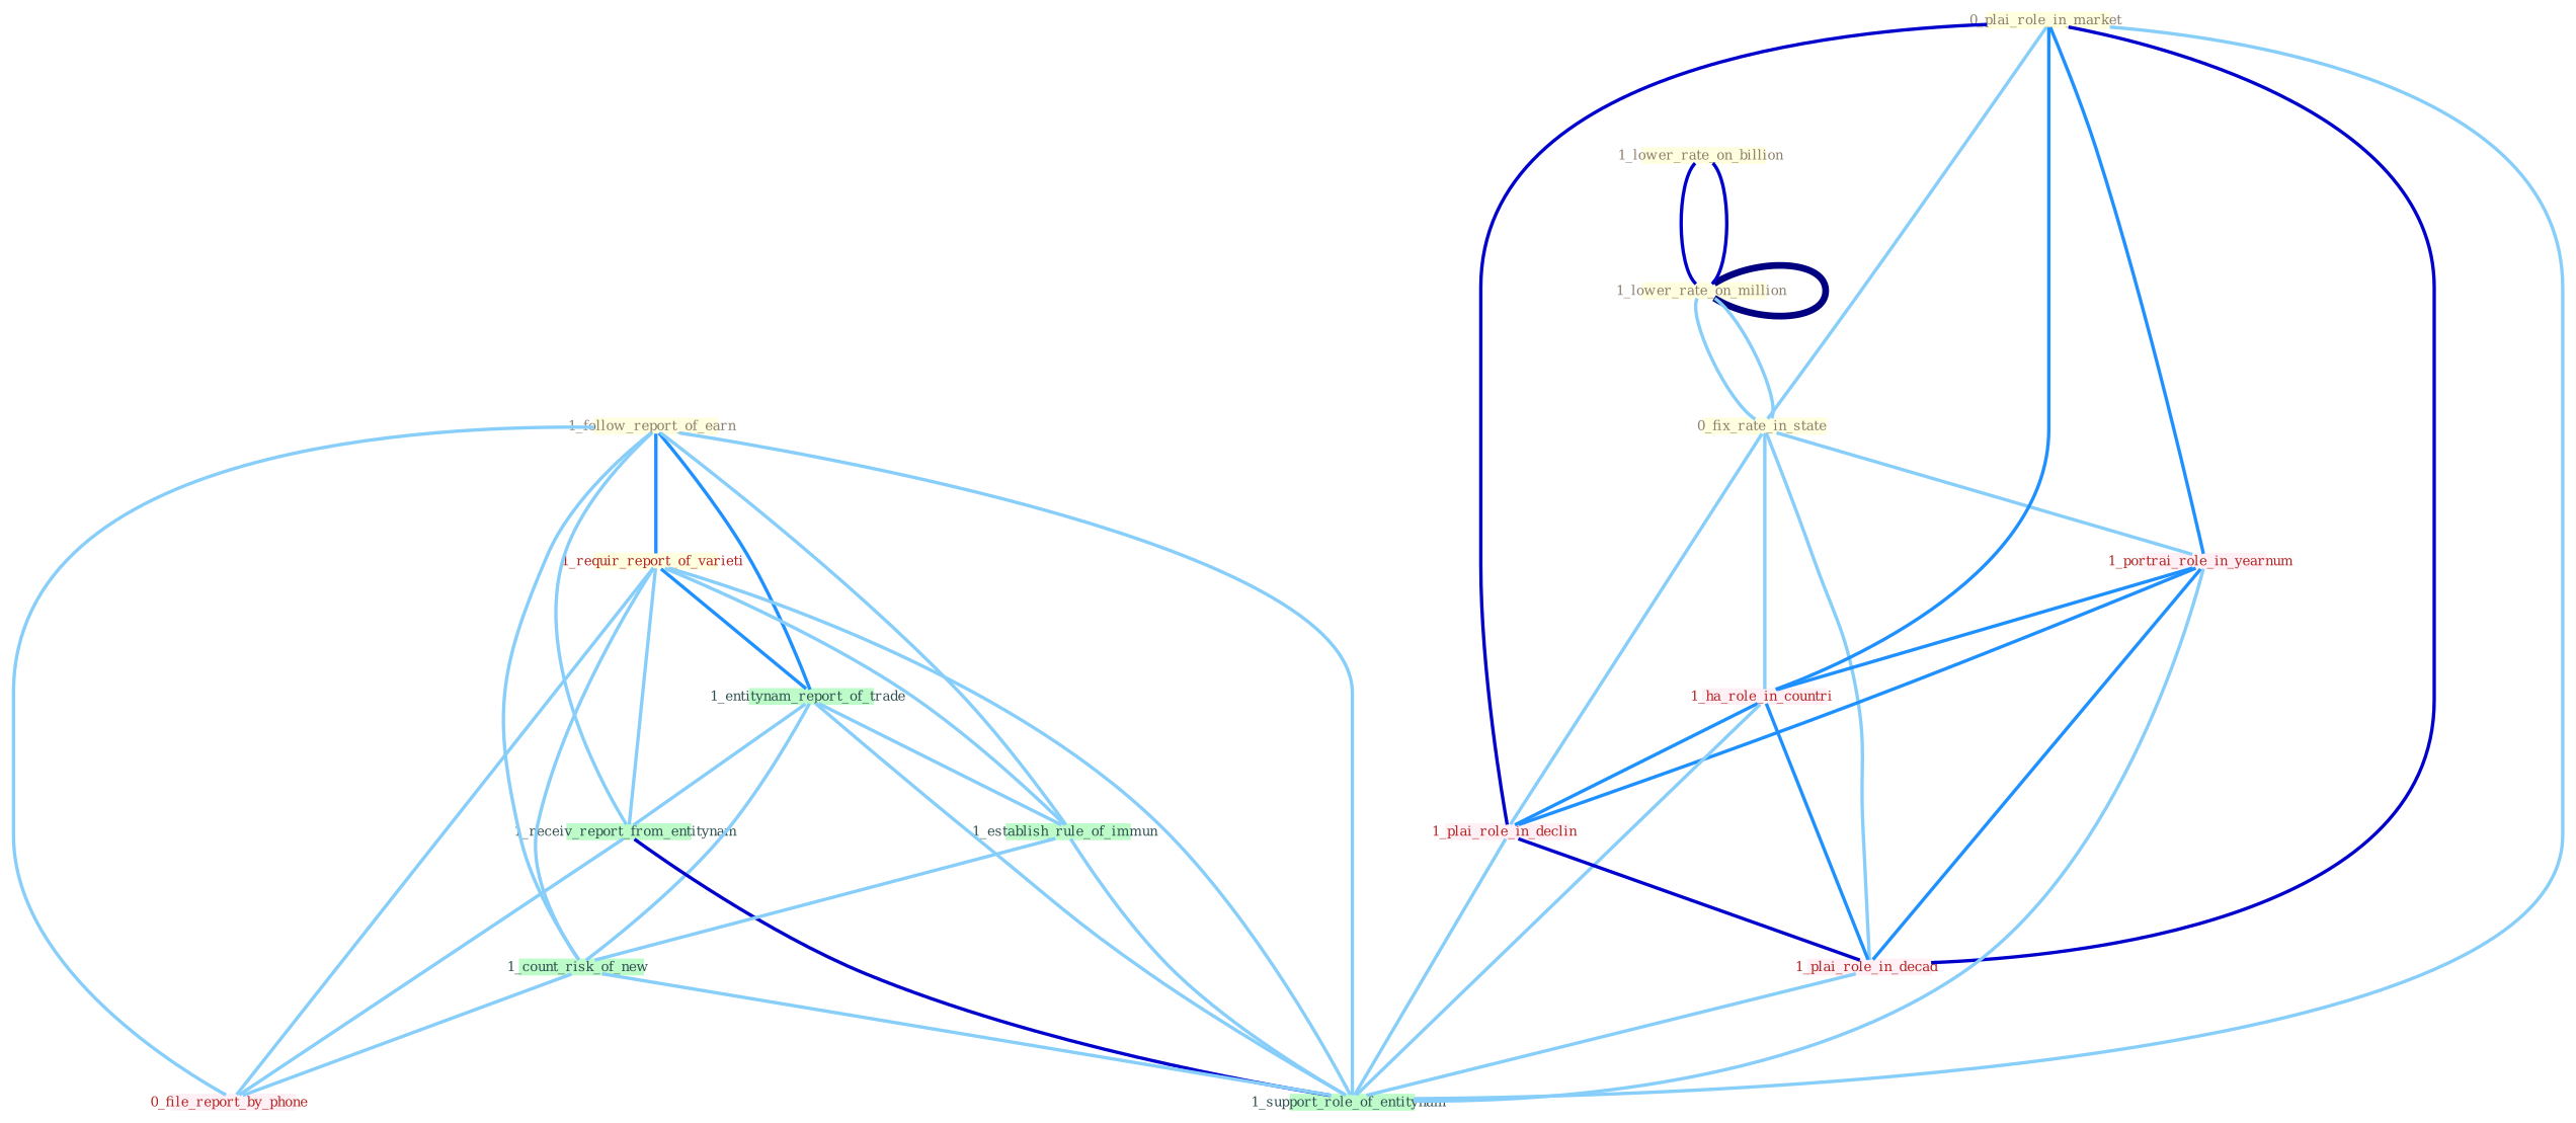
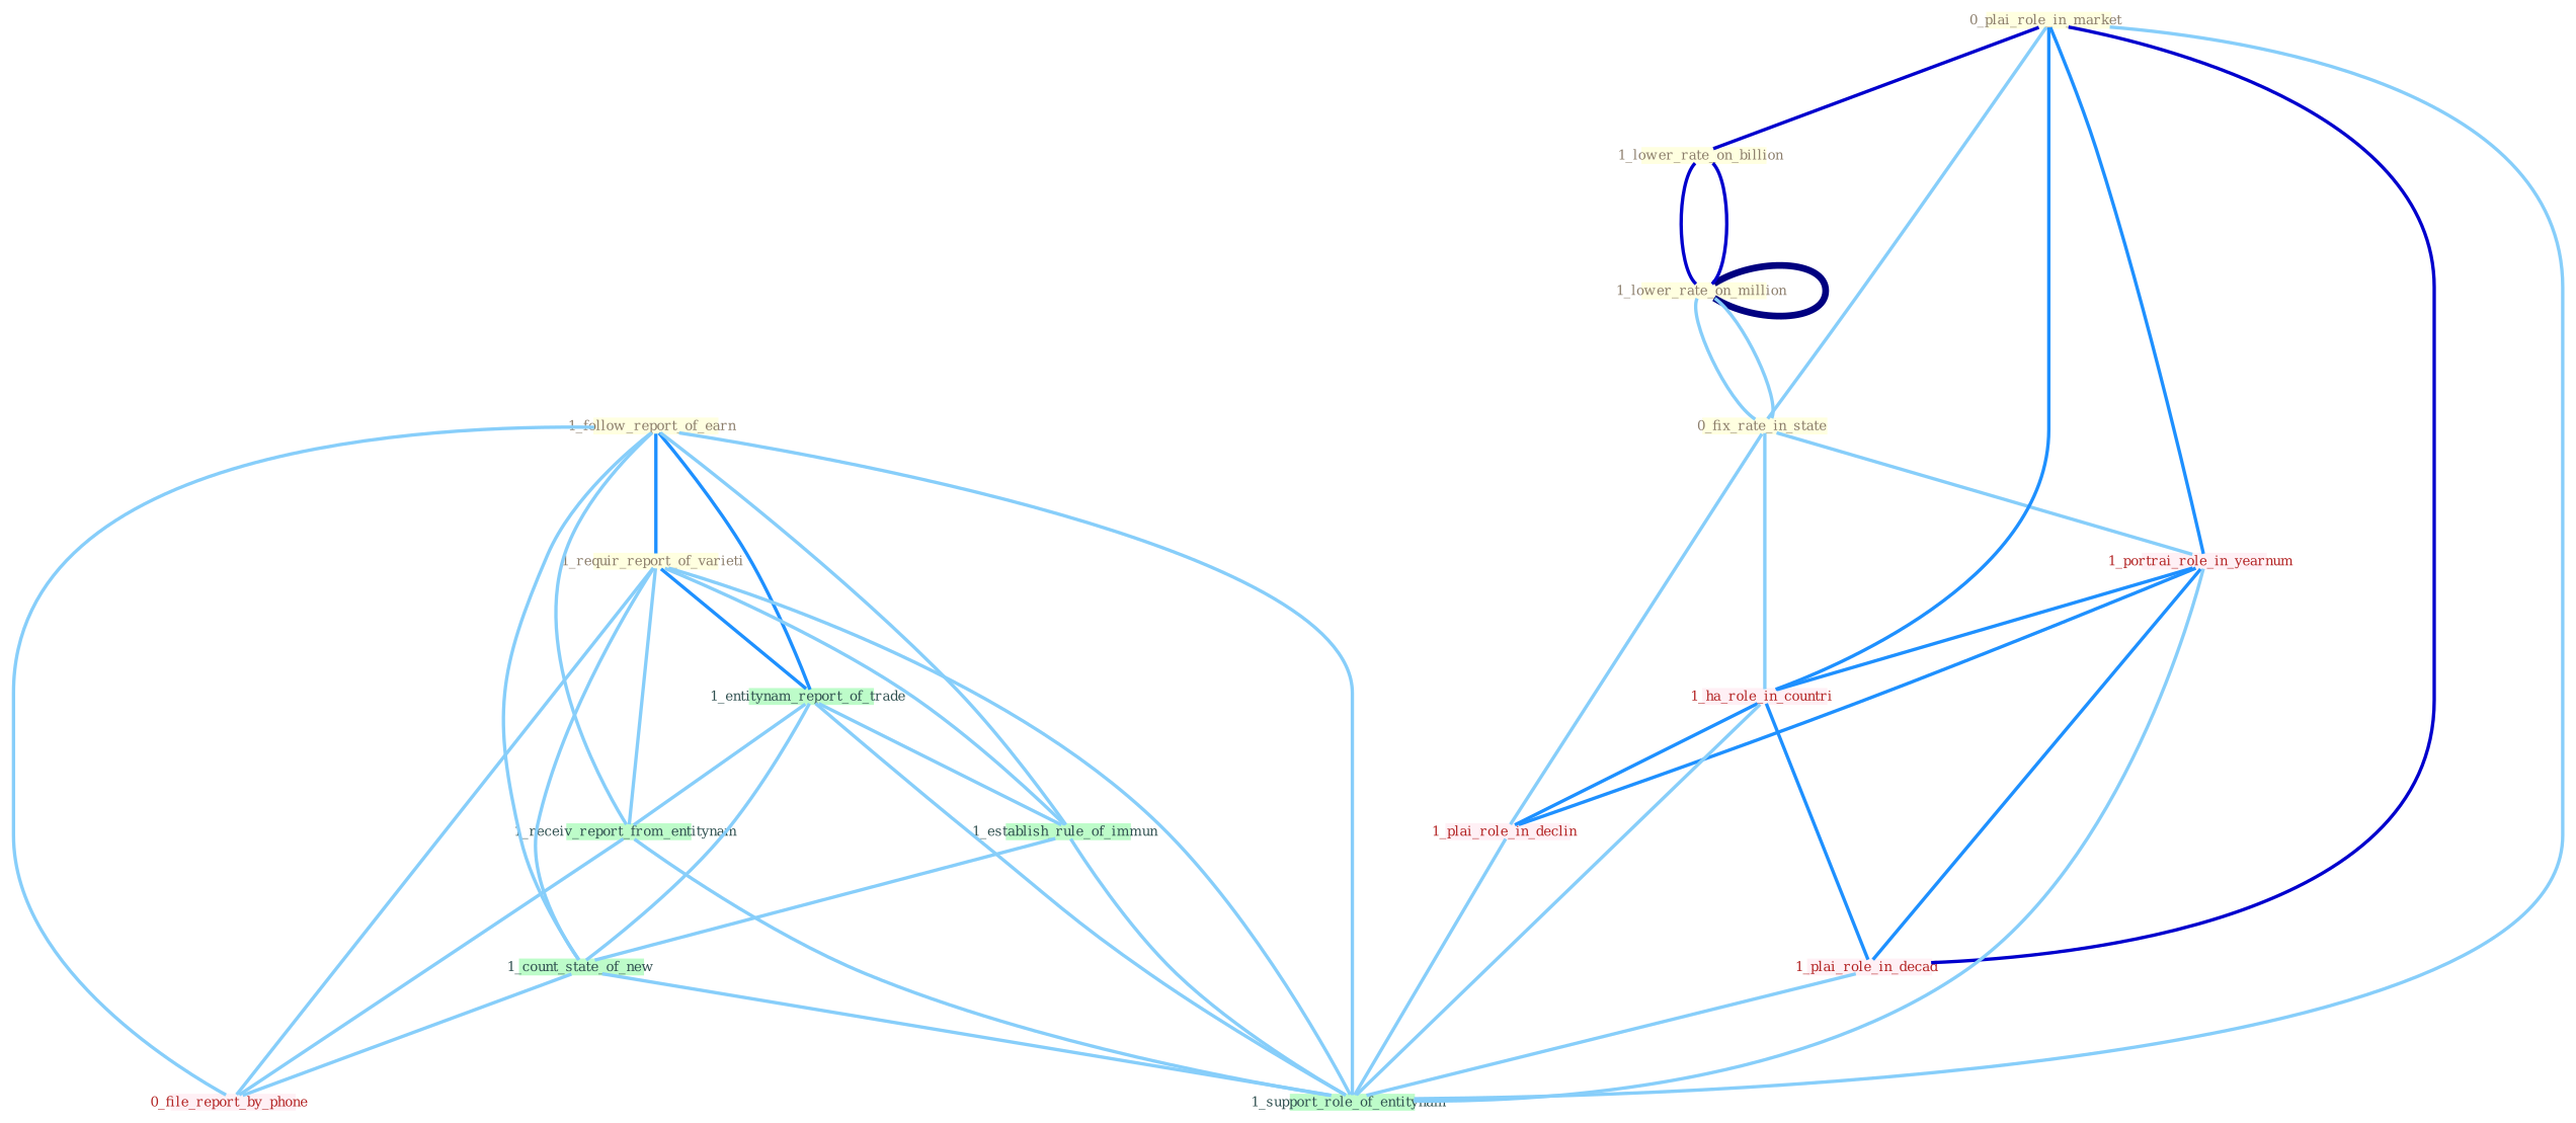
  graph {
    node [color="#ffffe0" fixedsize=true fontcolor="#8b7d6b" fontsize=4 shape=polygon style=filled]
    edge [color="#87cefa" w=1]
    "1_follow_report_of_earn " [height=.06 width=.5]
    "1_lower_rate_on_million " [height=.06 width=.5]
    "0_fix_rate_in_state " [height=.06 width=.5]
    "0_plai_role_in_market " [height=.06 width=.5]
    "1_lower_rate_on_billion " [height=.06 width=.5]
-   "1_requir_report_of_varieti " [fontcolor="#b22222" height=.06 width=.5]
+   "1_requir_report_of_varieti " [height=.06 width=.5]
    "1_portrai_role_in_yearnum " [color="#fff0f5" fontcolor="#b22222" height=.06 width=.5]
    "1_ha_role_in_countri " [color="#fff0f5" fontcolor="#b22222" height=.06 width=.5]
    "1_plai_role_in_declin " [color="#fff0f5" fontcolor="#b22222" height=.06 width=.5]
    "1_plai_role_in_decad " [color="#fff0f5" fontcolor="#b22222" height=.06 width=.5]
    "0_file_report_by_phone " [color="#fff0f5" fontcolor="#b22222" height=.06 width=.5]
    "1_entitynam_report_of_trade " [color="#BDFCC9" fontcolor="#2f4f4f" height=.06 width=.5]
    "1_receiv_report_from_entitynam " [color="#BDFCC9" fontcolor="#2f4f4f" height=.06 width=.5]
    "1_establish_rule_of_immun " [color="#BDFCC9" fontcolor="#2f4f4f" height=.06 width=.5]
-   "1_count_risk_of_new " [color="#BDFCC9" fontcolor="#2f4f4f" height=.06 width=.5]
+   "1_count_risk_of_new " [color="#BDFCC9" fontcolor="#2f4f4f" height=.06 width=.5 label="1_count_state_of_new"]
    "1_support_role_of_entitynam " [color="#BDFCC9" fontcolor="#2f4f4f" height=.06 width=.5]
    subgraph sub_1 {
      "1_follow_report_of_earn "
      "1_lower_rate_on_million "
      "0_fix_rate_in_state "
      "0_plai_role_in_market "
      "1_lower_rate_on_billion "
      "1_requir_report_of_varieti "
    }
    subgraph sub_2 {
      "1_portrai_role_in_yearnum "
      "1_ha_role_in_countri "
      "1_plai_role_in_declin "
      "1_plai_role_in_decad "
      "0_file_report_by_phone "
    }
    "1_follow_report_of_earn " -- "1_requir_report_of_varieti " [color="#1e90ff" w=2]
    "1_follow_report_of_earn " -- "0_file_report_by_phone "
    "1_follow_report_of_earn " -- "1_entitynam_report_of_trade " [color="#1e90ff" w=2]
    "1_follow_report_of_earn " -- "1_receiv_report_from_entitynam "
    "1_follow_report_of_earn " -- "1_establish_rule_of_immun "
    "1_follow_report_of_earn " -- "1_count_risk_of_new "
    "1_follow_report_of_earn " -- "1_support_role_of_entitynam "
    "1_lower_rate_on_million " -- "1_lower_rate_on_million " [color="#000080" style=bold w=4]
    "1_lower_rate_on_million " -- "0_fix_rate_in_state "
    "1_lower_rate_on_million " -- "1_lower_rate_on_billion " [color="#0000cd" w=3]
    "0_fix_rate_in_state " -- "1_lower_rate_on_million "
    "0_fix_rate_in_state " -- "0_plai_role_in_market "
    "0_fix_rate_in_state " -- "1_portrai_role_in_yearnum "
    "0_fix_rate_in_state " -- "1_ha_role_in_countri "
    "0_fix_rate_in_state " -- "1_plai_role_in_declin "
-   "0_fix_rate_in_state " -- "1_plai_role_in_decad "
    "0_plai_role_in_market " -- "1_portrai_role_in_yearnum " [color="#1e90ff" w=2]
    "0_plai_role_in_market " -- "1_ha_role_in_countri " [color="#1e90ff" w=2]
-   "0_plai_role_in_market " -- "1_plai_role_in_declin " [color="#0000cd" w=3]
+   "0_plai_role_in_market " -- "1_lower_rate_on_billion " [color="#0000cd" w=3]
    "0_plai_role_in_market " -- "1_plai_role_in_decad " [color="#0000cd" w=3]
    "0_plai_role_in_market " -- "1_support_role_of_entitynam "
    "1_lower_rate_on_billion " -- "1_lower_rate_on_million " [color="#0000cd" w=3]
    "1_requir_report_of_varieti " -- "0_file_report_by_phone "
    "1_requir_report_of_varieti " -- "1_entitynam_report_of_trade " [color="#1e90ff" w=2]
    "1_requir_report_of_varieti " -- "1_receiv_report_from_entitynam "
    "1_requir_report_of_varieti " -- "1_establish_rule_of_immun "
    "1_requir_report_of_varieti " -- "1_count_risk_of_new "
    "1_requir_report_of_varieti " -- "1_support_role_of_entitynam "
    "1_portrai_role_in_yearnum " -- "1_ha_role_in_countri " [color="#1e90ff" w=2]
    "1_portrai_role_in_yearnum " -- "1_plai_role_in_declin " [color="#1e90ff" w=2]
    "1_portrai_role_in_yearnum " -- "1_plai_role_in_decad " [color="#1e90ff" w=2]
    "1_portrai_role_in_yearnum " -- "1_support_role_of_entitynam "
    "1_ha_role_in_countri " -- "1_plai_role_in_declin " [color="#1e90ff" w=2]
    "1_ha_role_in_countri " -- "1_plai_role_in_decad " [color="#1e90ff" w=2]
    "1_ha_role_in_countri " -- "1_support_role_of_entitynam "
-   "1_plai_role_in_declin " -- "1_plai_role_in_decad " [color="#0000cd" w=3]
    "1_plai_role_in_declin " -- "1_support_role_of_entitynam "
    "1_plai_role_in_decad " -- "1_support_role_of_entitynam "
    "1_entitynam_report_of_trade " -- "1_receiv_report_from_entitynam "
    "1_entitynam_report_of_trade " -- "1_establish_rule_of_immun "
    "1_entitynam_report_of_trade " -- "1_count_risk_of_new "
    "1_entitynam_report_of_trade " -- "1_support_role_of_entitynam "
    "1_receiv_report_from_entitynam " -- "0_file_report_by_phone "
-   "1_receiv_report_from_entitynam " -- "1_support_role_of_entitynam " [color="#0000cd"]
+   "1_receiv_report_from_entitynam " -- "1_support_role_of_entitynam "
    "1_establish_rule_of_immun " -- "1_count_risk_of_new "
    "1_establish_rule_of_immun " -- "1_support_role_of_entitynam "
    "1_count_risk_of_new " -- "0_file_report_by_phone "
    "1_count_risk_of_new " -- "1_support_role_of_entitynam "
  }
